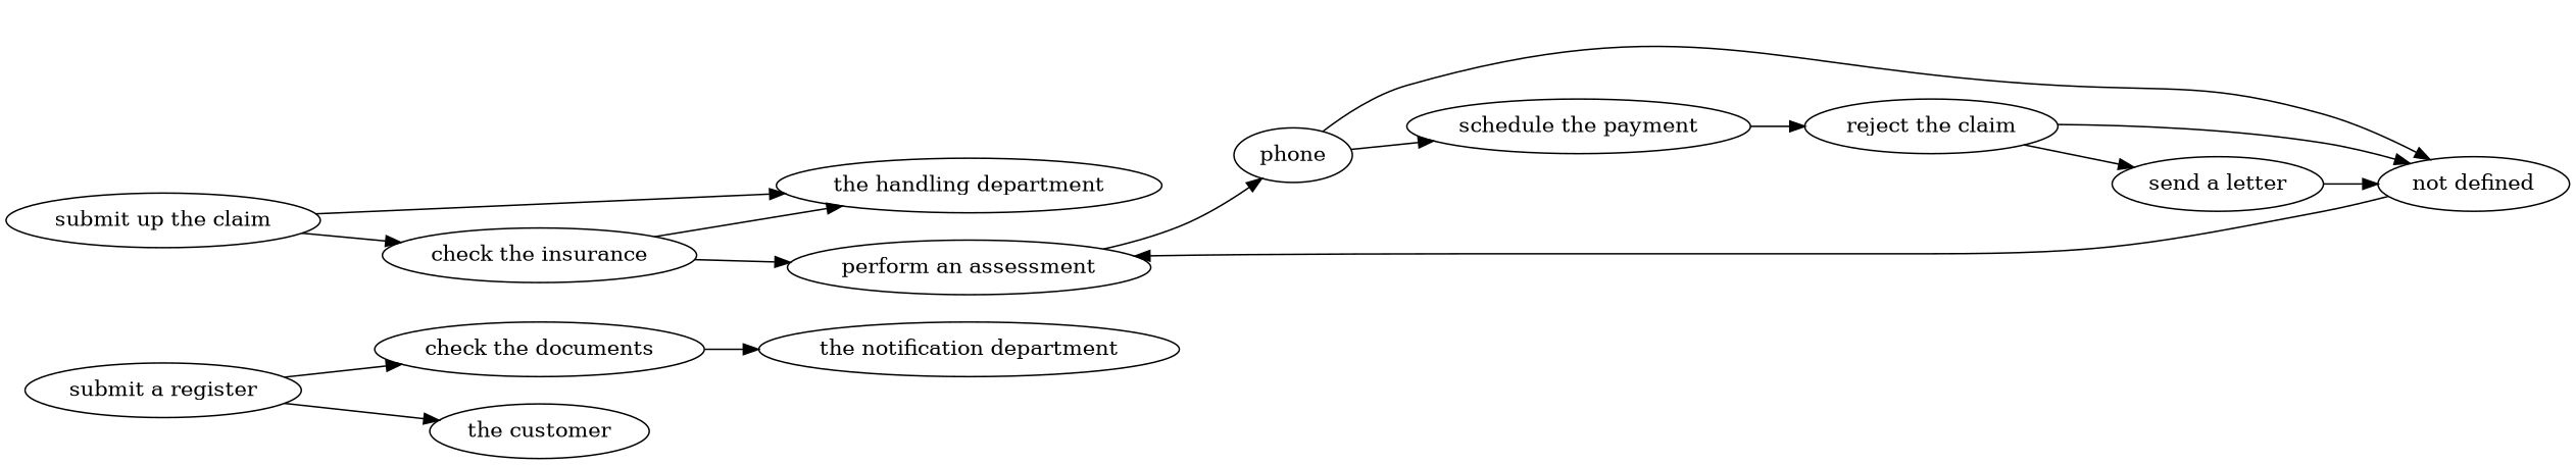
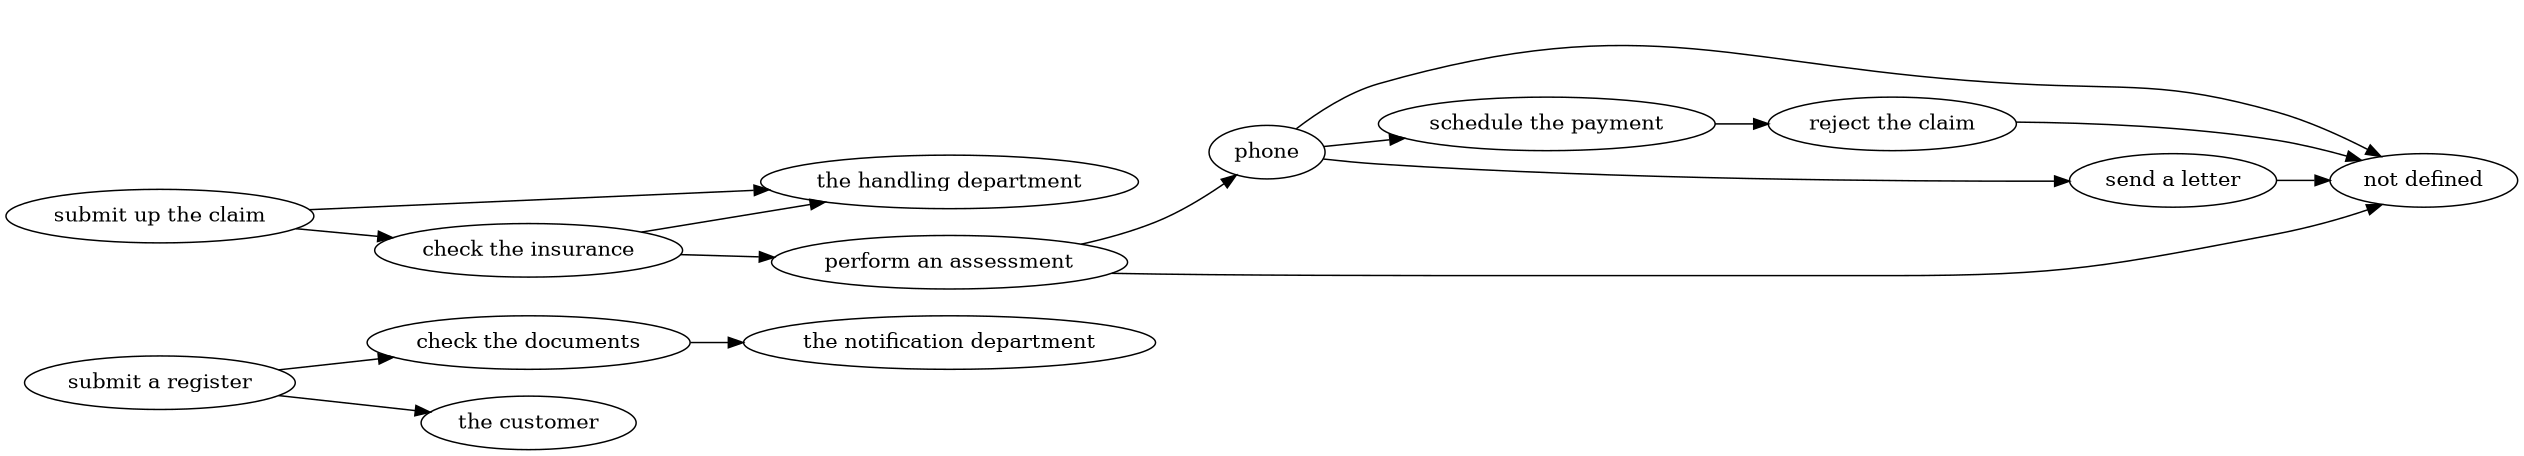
  strict digraph {
    rankdir=LR
    edge [attrs="{'type': 'actor performer', 'label': 'actor performer'}"]
    n1 [attrs="{'type': 'Activity', 'label': 'submit a claim'}" label="submit a register"]
    "check the documents" [attrs="{'type': 'Activity', 'label': 'check the documents'}"]
    "the customer" [attrs="{'type': 'Actor', 'label': 'the customer'}"]
    "the notification department" [attrs="{'type': 'Actor', 'label': 'the notification department'}"]
    n5 [attrs="{'type': 'Activity', 'label': 'pick up the claim'}" label="submit up the claim"]
    "check the insurance" [attrs="{'type': 'Activity', 'label': 'check the insurance'}"]
    "the handling department" [attrs="{'type': 'Actor', 'label': 'the handling department'}"]
    "perform an assessment" [attrs="{'type': 'Activity', 'label': 'perform an assessment'}"]
    phone [attrs="{'type': 'Activity', 'label': 'phone'}"]
    "not defined" [attrs="{'type': 'Actor', 'label': 'not defined'}"]
    "schedule the payment" [attrs="{'type': 'Activity', 'label': 'schedule the payment'}"]
    "reject the claim" [attrs="{'type': 'Activity', 'label': 'reject the claim'}"]
    "send a letter" [attrs="{'type': 'Activity', 'label': 'send a letter'}"]
    n1 -> "check the documents" [attrs="{'type': 'flow', 'label': 'flow'}"]
    n1 -> "the customer"
    "check the documents" -> "the notification department"
    n5 -> "check the insurance" [attrs="{'type': 'flow', 'label': 'flow'}"]
    n5 -> "the handling department"
    "check the insurance" -> "the handling department"
    "check the insurance" -> "perform an assessment" [attrs="{'type': 'flow', 'label': 'flow'}"]
    "perform an assessment" -> phone [attrs="{'type': 'flow', 'label': 'flow'}"]
-   "not defined" -> "perform an assessment"
+   "perform an assessment" -> "not defined"
    phone -> "not defined"
    phone -> "schedule the payment" [attrs="{'type': 'flow', 'label': 'flow'}"]
    "schedule the payment" -> "reject the claim" [attrs="{'type': 'flow', 'label': 'flow'}"]
    "reject the claim" -> "not defined"
-   "reject the claim" -> "send a letter" [attrs="{'type': 'flow', 'label': 'flow'}"]
+   phone -> "send a letter" [attrs="{'type': 'flow', 'label': 'flow'}"]
    "send a letter" -> "not defined"
  }
